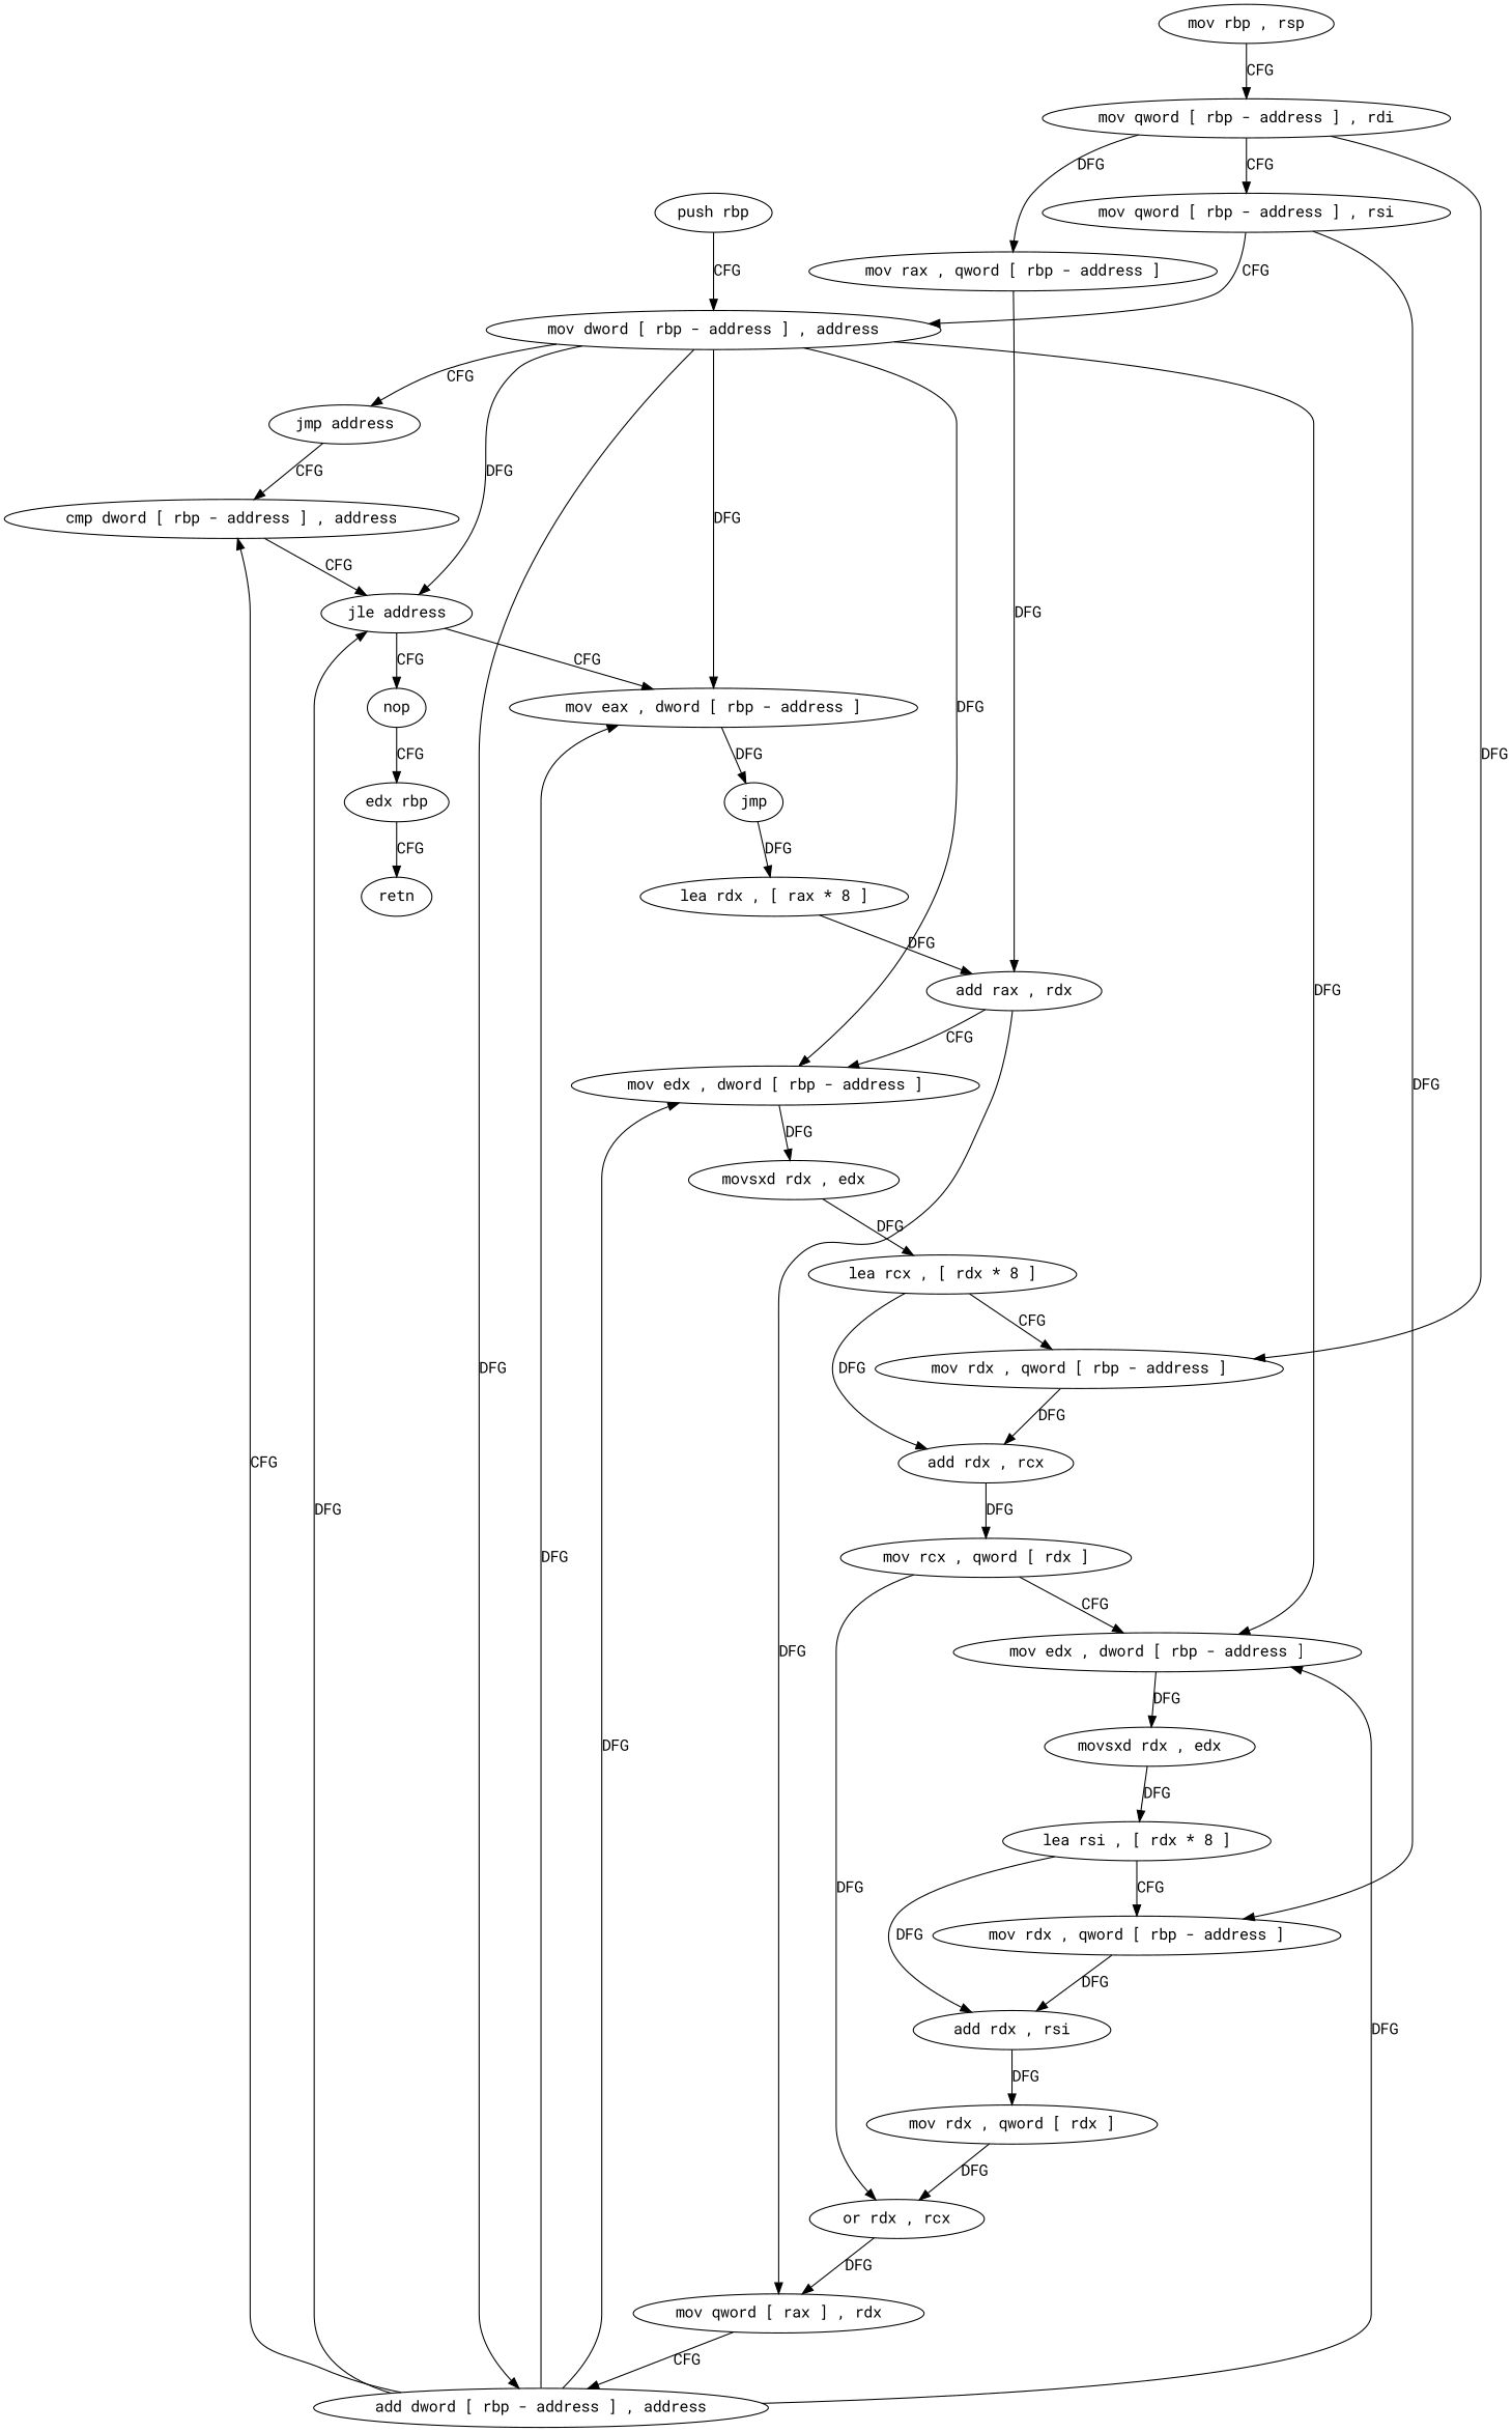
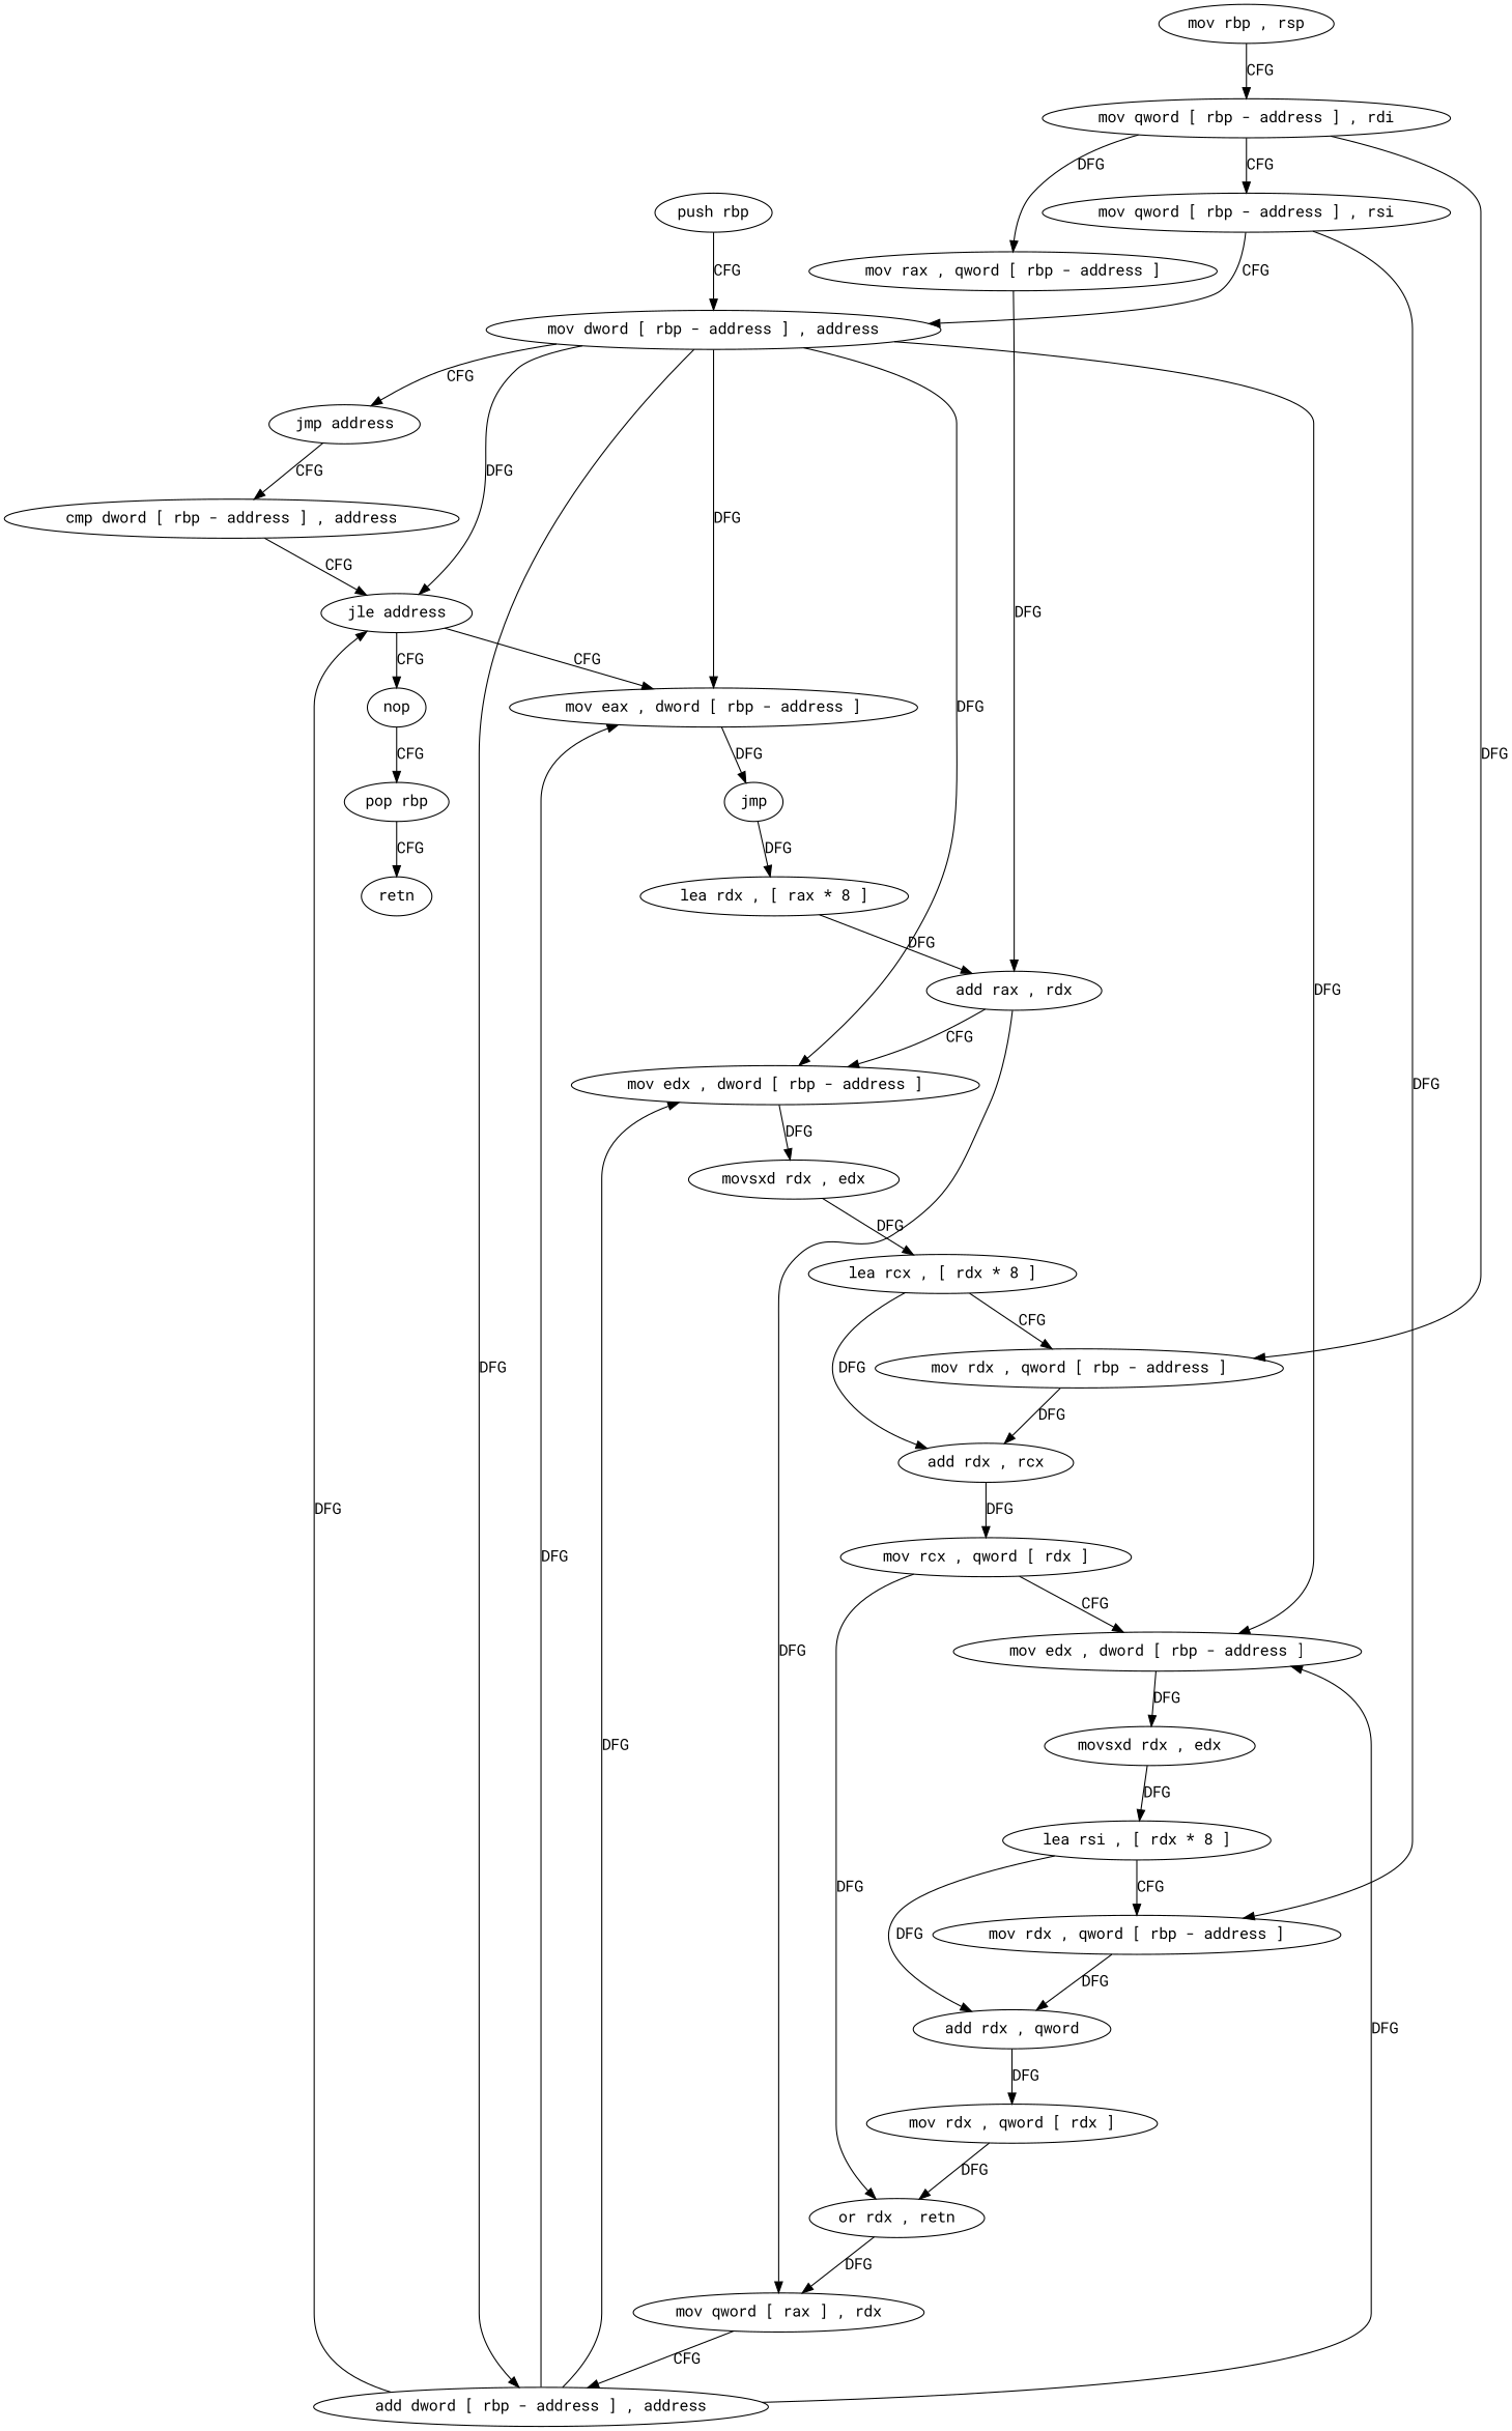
  digraph {
    fontname="Roboto Mono"
    node [fontname="Roboto Mono"]
    edge [fontname="Roboto Mono"]
    n1 [label="push rbp"]
    n2 [label="mov dword [ rbp - address ] , address"]
    n3 [label="mov rbp , rsp"]
    n4 [label="mov qword [ rbp - address ] , rdi"]
    n5 [label="mov qword [ rbp - address ] , rsi"]
    n6 [label="mov rax , qword [ rbp - address ]"]
    n7 [label="mov rdx , qword [ rbp - address ]"]
    n8 [label="mov rdx , qword [ rbp - address ]"]
    n9 [label="add rax , rdx"]
    n10 [label="add rdx , rcx"]
    n11 [label="jmp address"]
    n12 [label="jle address"]
    n13 [label="mov eax , dword [ rbp - address ]"]
    n14 [label="mov edx , dword [ rbp - address ]"]
    n15 [label="mov edx , dword [ rbp - address ]"]
    n16 [label="add dword [ rbp - address ] , address"]
-   n17 [label="add rdx , rsi"]
+   n17 [label="add rdx , qword"]
    n18 [label="cmp dword [ rbp - address ] , address"]
    n19 [label=nop]
    n20 [label=jmp]
    n21 [label="movsxd rdx , edx"]
    n22 [label="movsxd rdx , edx"]
-   n23 [label="edx rbp"]
+   n23 [label="pop rbp"]
    n24 [label="lea rdx , [ rax * 8 ]"]
    n25 [label=retn]
    n26 [label="mov qword [ rax ] , rdx"]
    n27 [label="lea rcx , [ rdx * 8 ]"]
    n28 [label="mov rcx , qword [ rdx ]"]
-   n29 [label="or rdx , rcx"]
+   n29 [label="or rdx , retn"]
    n30 [label="lea rsi , [ rdx * 8 ]"]
    n31 [label="mov rdx , qword [ rdx ]"]
    n1 -> n2 [label=CFG]
    n2 -> n11 [label=CFG]
    n2 -> n12 [label=DFG]
    n2 -> n13 [label=DFG]
    n2 -> n14 [label=DFG]
    n2 -> n15 [label=DFG]
    n2 -> n16 [label=DFG]
    n3 -> n4 [label=CFG]
    n4 -> n5 [label=CFG]
    n4 -> n6 [label=DFG]
    n4 -> n7 [label=DFG]
    n5 -> n2 [label=CFG]
    n5 -> n8 [label=DFG]
    n6 -> n9 [label=DFG]
    n7 -> n10 [label=DFG]
    n8 -> n17 [label=DFG]
    n9 -> n14 [label=CFG]
    n9 -> n26 [label=DFG]
    n10 -> n28 [label=DFG]
    n11 -> n18 [label=CFG]
    n12 -> n13 [label=CFG]
    n12 -> n19 [label=CFG]
    n13 -> n20 [label=DFG]
    n14 -> n21 [label=DFG]
    n15 -> n22 [label=DFG]
    n16 -> n12 [label=DFG]
    n16 -> n13 [label=DFG]
    n16 -> n14 [label=DFG]
    n16 -> n15 [label=DFG]
-   n16 -> n18 [label=CFG]
    n17 -> n31 [label=DFG]
    n18 -> n12 [label=CFG]
    n19 -> n23 [label=CFG]
    n20 -> n24 [label=DFG]
    n21 -> n27 [label=DFG]
    n22 -> n30 [label=DFG]
    n23 -> n25 [label=CFG]
    n24 -> n9 [label=DFG]
    n26 -> n16 [label=CFG]
    n27 -> n7 [label=CFG]
    n27 -> n10 [label=DFG]
    n28 -> n15 [label=CFG]
    n28 -> n29 [label=DFG]
    n29 -> n26 [label=DFG]
    n30 -> n8 [label=CFG]
    n30 -> n17 [label=DFG]
    n31 -> n29 [label=DFG]
  }
